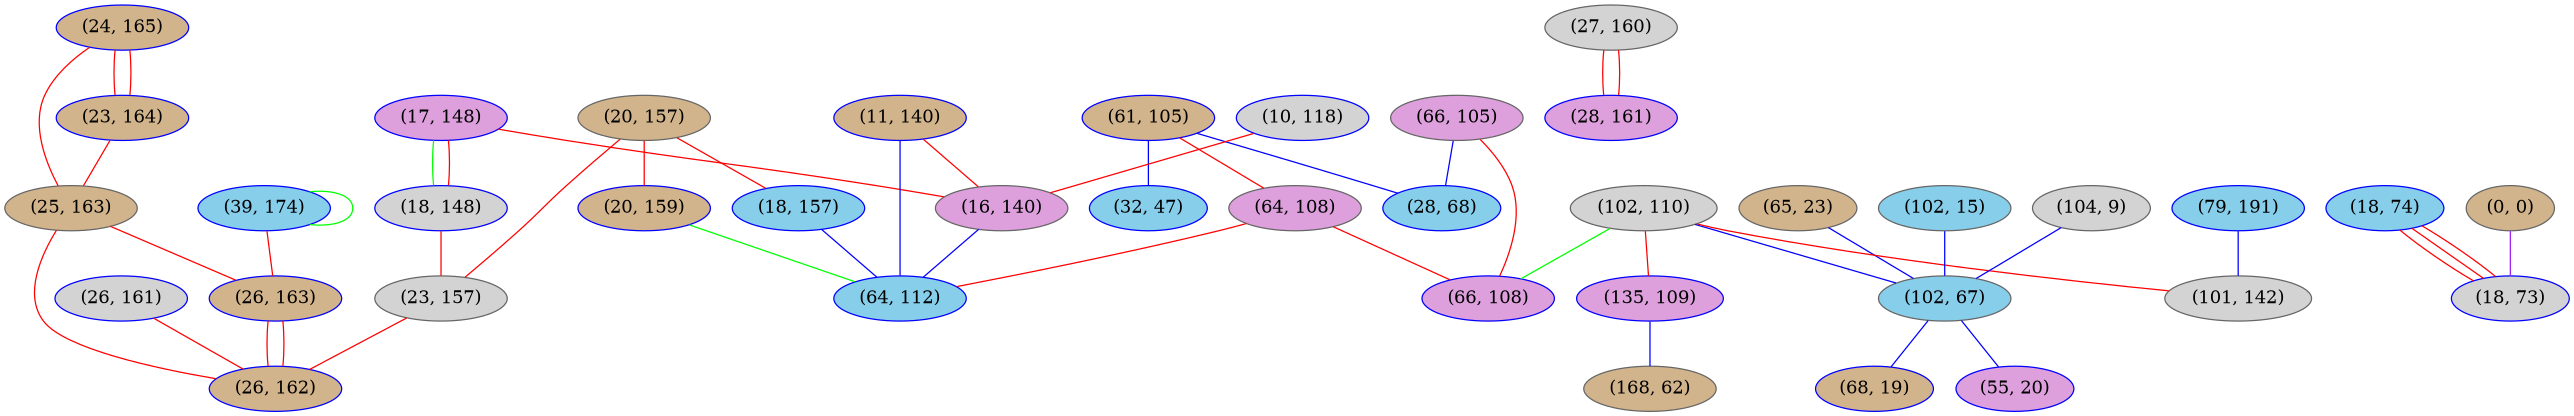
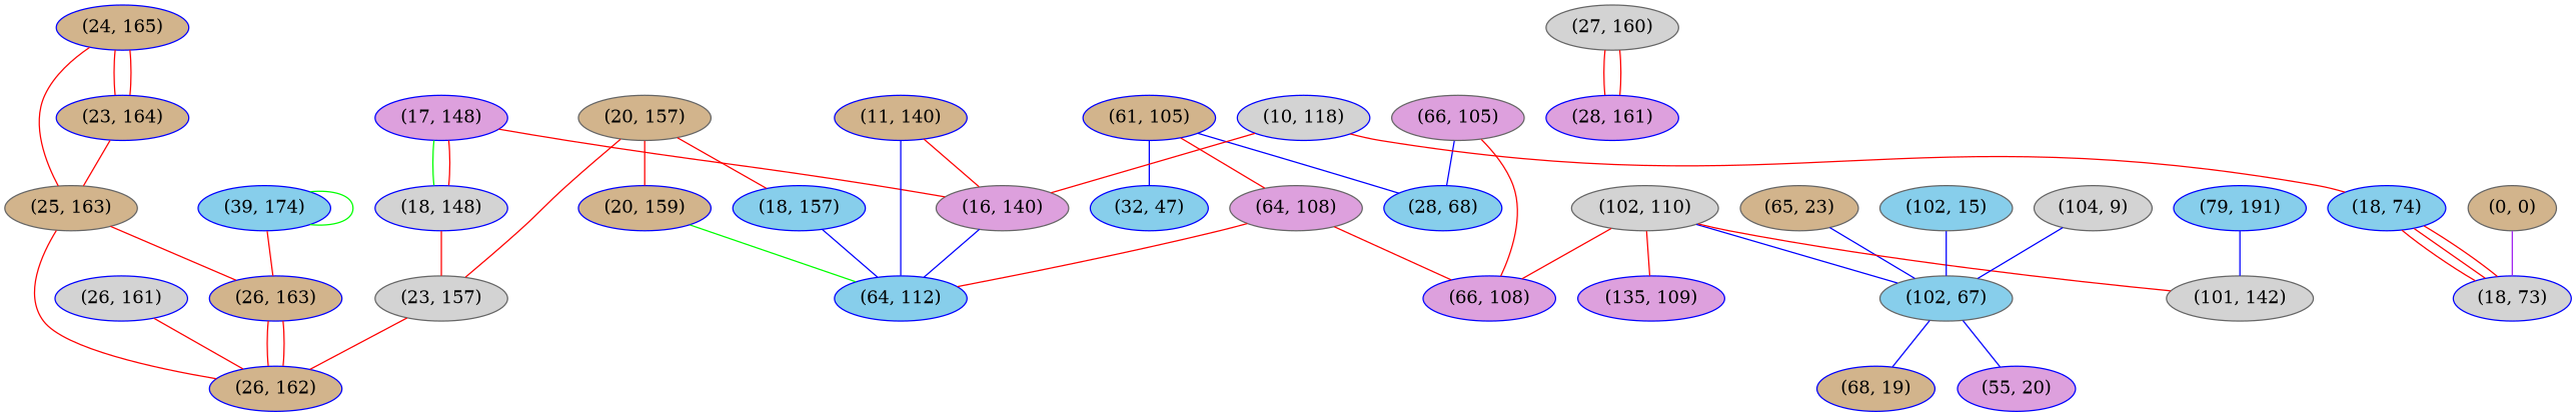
  graph {
    node [color=blue fillcolor=tan style=filled]
    edge [color=red weight=1]
    "(39, 174)" [fillcolor=skyblue]
    "(26, 163)"
    "(26, 162)"
    "(66, 105)" [color=gray40 fillcolor=plum]
    "(28, 68)" [fillcolor=skyblue]
    "(66, 108)" [fillcolor=plum]
    "(65, 23)" [color=gray40]
    "(102, 67)" [color=gray40 fillcolor=skyblue]
    "(68, 19)"
    "(55, 20)" [fillcolor=plum]
    "(61, 105)"
    "(64, 108)" [color=gray40 fillcolor=plum]
    "(32, 47)" [fillcolor=skyblue]
    "(64, 112)" [fillcolor=skyblue]
    "(102, 110)" [color=gray40 fillcolor=lightgrey]
    "(135, 109)" [fillcolor=plum]
    "(101, 142)" [color=gray40 fillcolor=lightgrey]
-   "(168, 62)" [color=gray40]
    "(24, 165)"
    "(23, 164)"
    "(25, 163)" [color=gray40]
    "(17, 148)" [fillcolor=plum]
    "(18, 148)" [fillcolor=lightgrey]
    "(16, 140)" [color=gray40 fillcolor=plum]
    "(23, 157)" [color=gray40 fillcolor=lightgrey]
    "(20, 157)" [color=gray40]
    "(20, 159)"
    "(18, 157)" [fillcolor=skyblue]
    "(10, 118)" [fillcolor=lightgrey]
    "(18, 74)" [fillcolor=skyblue]
    "(18, 73)" [fillcolor=lightgrey]
    "(102, 15)" [color=gray40 fillcolor=skyblue]
    "(104, 9)" [color=gray40 fillcolor=lightgrey]
    "(79, 191)" [fillcolor=skyblue]
    "(27, 160)" [color=gray40 fillcolor=lightgrey]
    "(28, 161)" [fillcolor=plum]
    "(26, 161)" [fillcolor=lightgrey]
    "(0, 0)" [color=gray40]
    "(11, 140)"
    "(39, 174)" -- "(39, 174)" [color=green weight=2]
    "(39, 174)" -- "(26, 163)"
    "(26, 163)" -- "(26, 162)"
    "(26, 163)" -- "(26, 162)"
    "(66, 105)" -- "(28, 68)" [color=blue weight=3]
    "(66, 105)" -- "(66, 108)"
    "(65, 23)" -- "(102, 67)" [color=blue weight=3]
    "(102, 67)" -- "(68, 19)" [color=blue weight=3]
    "(102, 67)" -- "(55, 20)" [color=blue weight=3]
    "(61, 105)" -- "(28, 68)" [color=blue weight=3]
    "(61, 105)" -- "(64, 108)"
    "(61, 105)" -- "(32, 47)" [color=blue weight=3]
    "(64, 108)" -- "(66, 108)"
    "(64, 108)" -- "(64, 112)"
-   "(102, 110)" -- "(66, 108)" [color=green]
+   "(102, 110)" -- "(66, 108)"
    "(102, 110)" -- "(102, 67)" [color=blue]
    "(102, 110)" -- "(135, 109)"
    "(102, 110)" -- "(101, 142)"
-   "(135, 109)" -- "(168, 62)" [color=blue weight=3]
    "(24, 165)" -- "(23, 164)"
    "(24, 165)" -- "(23, 164)"
    "(24, 165)" -- "(25, 163)"
    "(23, 164)" -- "(25, 163)"
    "(25, 163)" -- "(26, 163)"
    "(25, 163)" -- "(26, 162)"
    "(17, 148)" -- "(18, 148)" [color=green weight=2]
    "(17, 148)" -- "(18, 148)"
    "(17, 148)" -- "(16, 140)"
    "(18, 148)" -- "(23, 157)"
    "(16, 140)" -- "(64, 112)" [color=blue weight=3]
    "(23, 157)" -- "(26, 162)"
    "(20, 157)" -- "(23, 157)"
    "(20, 157)" -- "(20, 159)"
    "(20, 157)" -- "(18, 157)"
    "(20, 159)" -- "(64, 112)" [color=green weight=3]
    "(18, 157)" -- "(64, 112)" [color=blue weight=3]
    "(10, 118)" -- "(16, 140)"
+   "(10, 118)" -- "(18, 74)"
    "(18, 74)" -- "(18, 73)"
    "(18, 74)" -- "(18, 73)"
    "(18, 74)" -- "(18, 73)"
    "(102, 15)" -- "(102, 67)" [color=blue weight=3]
    "(104, 9)" -- "(102, 67)" [color=blue weight=3]
    "(79, 191)" -- "(101, 142)" [color=blue weight=3]
    "(27, 160)" -- "(28, 161)"
    "(27, 160)" -- "(28, 161)"
    "(26, 161)" -- "(26, 162)"
    "(0, 0)" -- "(18, 73)" [color=purple weight=4]
    "(11, 140)" -- "(64, 112)" [color=blue weight=3]
    "(11, 140)" -- "(16, 140)"
  }
